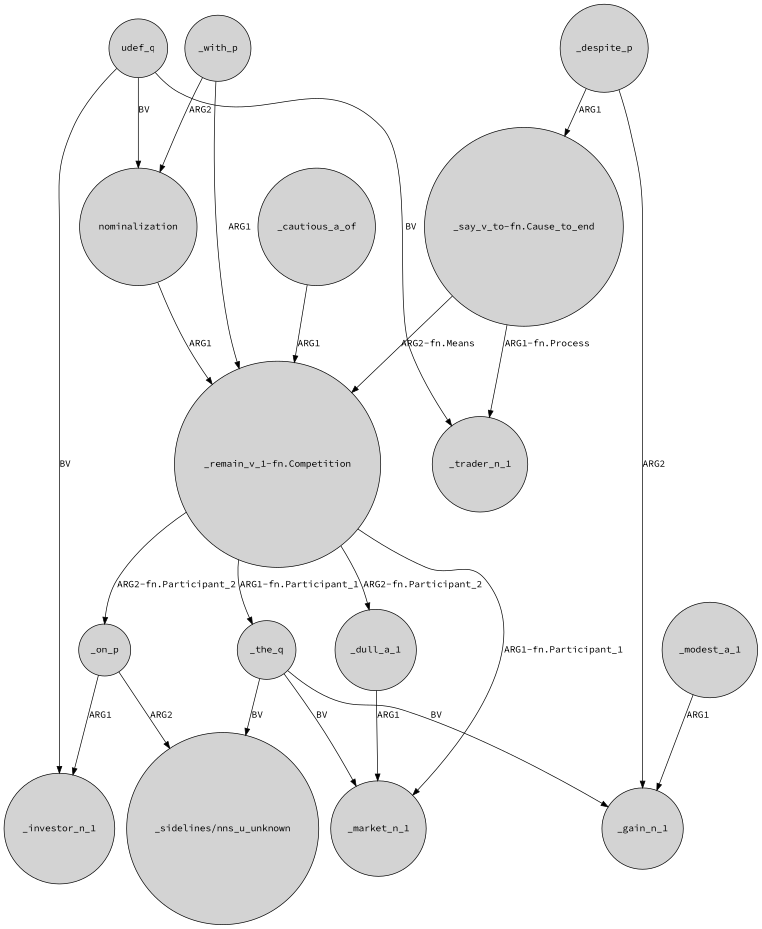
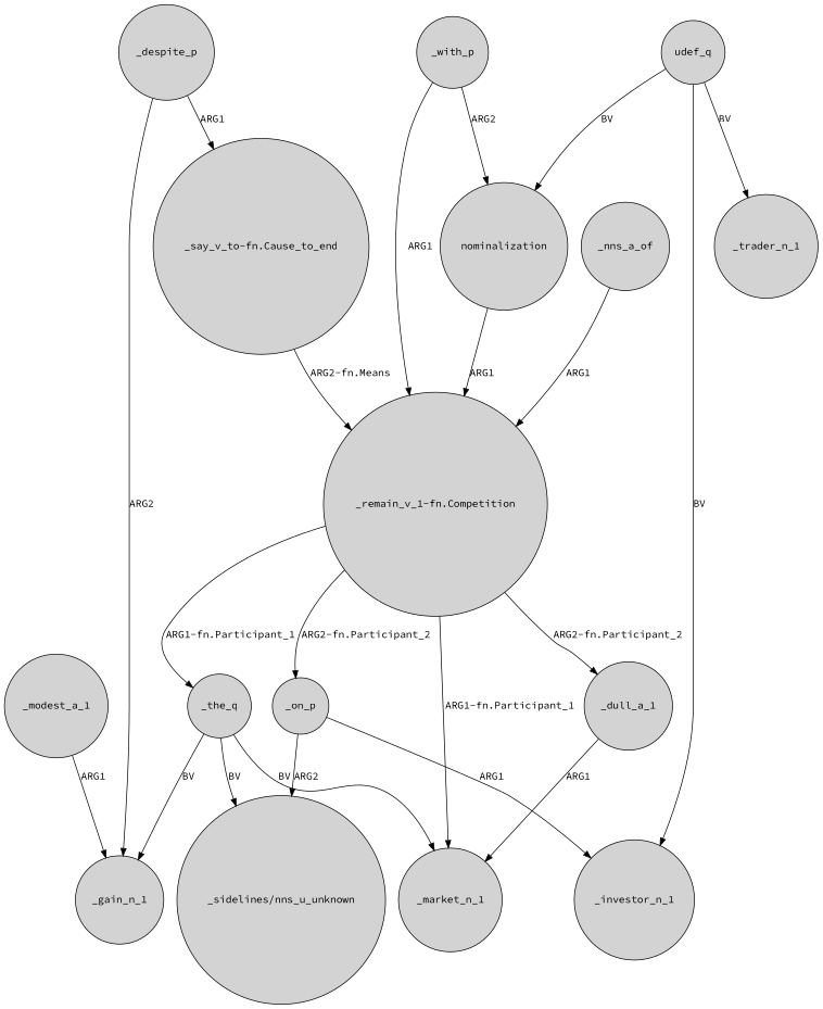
  digraph {
    fontname="Source Code Pro"
    node [fontname="Source Code Pro" shape=circle style=filled]
    edge [fontname="Source Code Pro"]
    "_say_v_to-fn.Cause_to_end"
    _trader_n_1
    "_remain_v_1-fn.Competition"
    _dull_a_1
    _market_n_1
    _on_p
    _the_q
    _investor_n_1
    "_sidelines/nns_u_unknown"
    _despite_p
    _gain_n_1
    udef_q
    nominalization
-   _cautious_a_of
+   _cautious_a_of [label=_nns_a_of]
    _modest_a_1
    _with_p
-   "_say_v_to-fn.Cause_to_end" -> _trader_n_1 [label="ARG1-fn.Process"]
    "_say_v_to-fn.Cause_to_end" -> "_remain_v_1-fn.Competition" [label="ARG2-fn.Means"]
    "_remain_v_1-fn.Competition" -> _dull_a_1 [label="ARG2-fn.Participant_2"]
    "_remain_v_1-fn.Competition" -> _market_n_1 [label="ARG1-fn.Participant_1"]
    "_remain_v_1-fn.Competition" -> _on_p [label="ARG2-fn.Participant_2"]
    "_remain_v_1-fn.Competition" -> _the_q [label="ARG1-fn.Participant_1"]
    _dull_a_1 -> _market_n_1 [label=ARG1]
    _on_p -> _investor_n_1 [label=ARG1]
    _on_p -> "_sidelines/nns_u_unknown" [label=ARG2]
    _the_q -> _market_n_1 [label=BV]
    _the_q -> "_sidelines/nns_u_unknown" [label=BV]
    _the_q -> _gain_n_1 [label=BV]
    _despite_p -> "_say_v_to-fn.Cause_to_end" [label=ARG1]
    _despite_p -> _gain_n_1 [label=ARG2]
    udef_q -> _trader_n_1 [label=BV]
    udef_q -> _investor_n_1 [label=BV]
    udef_q -> nominalization [label=BV]
    nominalization -> "_remain_v_1-fn.Competition" [label=ARG1]
    _cautious_a_of -> "_remain_v_1-fn.Competition" [label=ARG1]
    _modest_a_1 -> _gain_n_1 [label=ARG1]
    _with_p -> "_remain_v_1-fn.Competition" [label=ARG1]
    _with_p -> nominalization [label=ARG2]
  }
